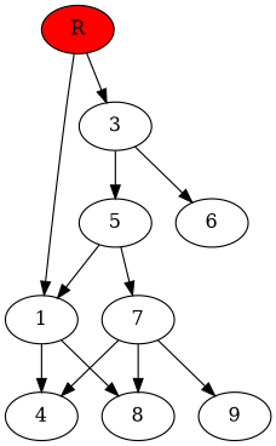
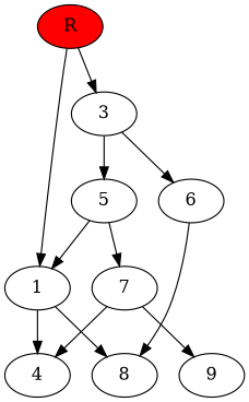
  digraph {
    1
    4
    8
    3
    5
    6
    7
    9
    R [fillcolor="#ff0000" style=filled]
    1 -> 4
    1 -> 8
    3 -> 5
    3 -> 6
    5 -> 1
    5 -> 7
    7 -> 4
-   7 -> 8
+   6 -> 8
    7 -> 9
    R -> 1
    R -> 3
  }
